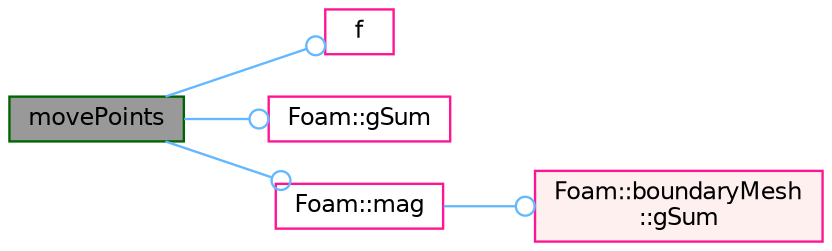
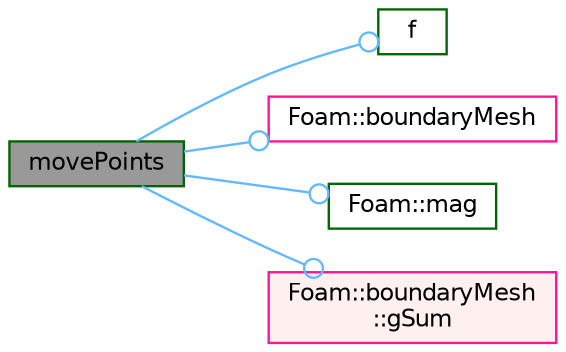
  digraph {
    rankdir=LR
    node [color=deeppink fillcolor=white fontname=Helvetica fontsize=10 shape=box style=filled]
    edge [arrowhead=odot color=steelblue1 fontname=Helvetica fontsize=10 labelfontname=Helvetica labelfontsize=10 style=solid]
    n1 [color=darkgreen fillcolor=grey60 fontcolor=black height=0.2 label=movePoints width=0.4]
-   n2 [height=0.2 label=f width=0.4]
-   n3 [height=0.2 label="Foam::gSum" width=0.4]
-   n4 [height=0.2 label="Foam::mag" width=0.4]
+   n2 [color=darkgreen height=0.2 label=f width=0.4]
+   n3 [height=0.2 label="Foam::boundaryMesh" width=0.4]
+   n4 [color=darkgreen height=0.2 label="Foam::mag" width=0.4]
    n5 [fillcolor="#FFF0F0" height=0.2 label="Foam::boundaryMesh\l::gSum" width=0.4]
    n1 -> n2
    n1 -> n3
    n1 -> n4
-   n4 -> n5
+   n1 -> n5
  }
